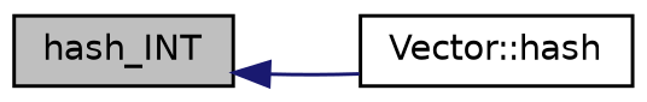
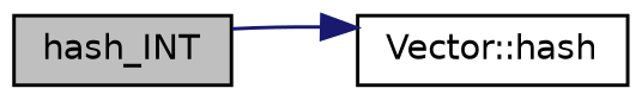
  digraph {
    rankdir=LR
    node [color=black fontname=Helvetica fontsize=10 shape=record style=filled]
    n1 [fillcolor=grey75 fontcolor=black height=0.2 label=hash_INT width=0.4]
    n2 [fillcolor=white height=0.2 label="Vector::hash" width=0.4]
-   n1 -> n2 [color=midnightblue dir=back fontname=Helvetica fontsize=10 labelfontname=Helvetica labelfontsize=10 style=solid]
+   n2 -> n1 [color=midnightblue dir=back fontname=Helvetica fontsize=10 labelfontname=Helvetica labelfontsize=10 style=solid]
  }
